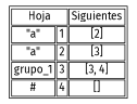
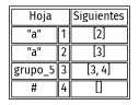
  digraph {
    fontname="Fira Sans"
-   n1 [label=<  <TABLE>   <TR>   <TD colspan = "2" >Hoja</TD>   <TD>Siguientes</TD>   </TR>  <TR> <TD>"a"</TD> <TD>1</TD> <TD>[2]</TD> </TR> <TR> <TD>"a"</TD> <TD>2</TD> <TD>[3]</TD> </TR> <TR> <TD>grupo_1</TD> <TD>3</TD> <TD>[3, 4]</TD> </TR> <TR> <TD>#</TD> <TD>4</TD> <TD>[]</TD> </TR> </TABLE> > shape=none fontname="Fira Sans"]
+   n1 [label=<  <TABLE>   <TR>   <TD colspan = "2" >Hoja</TD>   <TD>Siguientes</TD>   </TR>  <TR> <TD>"a"</TD> <TD>1</TD> <TD>[2]</TD> </TR> <TR> <TD>"a"</TD> <TD>2</TD> <TD>[3]</TD> </TR> <TR> <TD>grupo_5</TD> <TD>3</TD> <TD>[3, 4]</TD> </TR> <TR> <TD>#</TD> <TD>4</TD> <TD>[]</TD> </TR> </TABLE> > shape=none fontname="Fira Sans"]
  }
